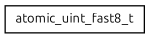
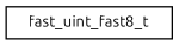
  digraph {
    rankdir=LR
    fontname=Ubuntu
-   n1 [color=black fillcolor=white fontname=Ubuntu fontsize=10 height=0.2 label=atomic_uint_fast8_t shape=record style=filled width=0.4]
+   n1 [color=black fillcolor=white fontname=Ubuntu fontsize=10 height=0.2 label=fast_uint_fast8_t shape=record style=filled width=0.4]
  }
